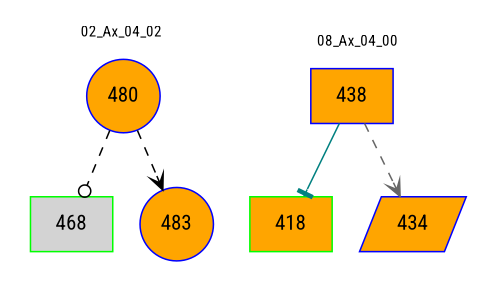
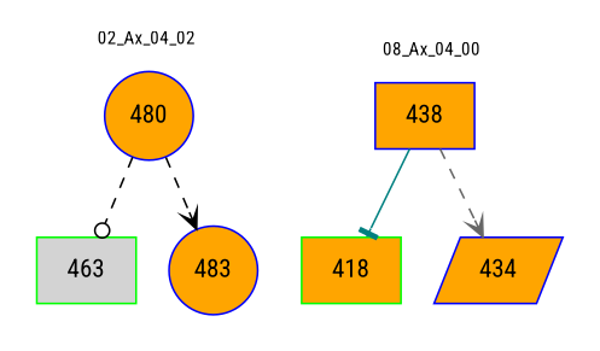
  digraph {
    fontname="Roboto Condensed"
    node [color=blue fillcolor=orange fontname="Roboto Condensed" shape=box style=filled]
    edge [arrowhead=vee color=black fontname="Roboto Condensed" style=dashed]
    n1 [label=480 shape=circle]
-   n2 [color=green fillcolor=lightgrey label=468]
+   n2 [color=green fillcolor=lightgrey label=463]
    n3 [label=483 shape=circle]
    n4 [label=438]
    n5 [color=green label=418]
    n6 [label=434 shape=parallelogram]
    subgraph cluster_1 {
      color=white
      fontsize=10
      label="02_Ax_04_02"
      n1
      n2
      n3
    }
    subgraph cluster_2 {
      color=white
      fontsize=10
      label="08_Ax_04_00"
      n4
      n5
      n6
    }
    n1 -> n2 [arrowhead=odot]
    n1 -> n3
    n4 -> n5 [arrowhead=tee color=teal style=solid]
    n4 -> n6 [color=gray40]
  }
